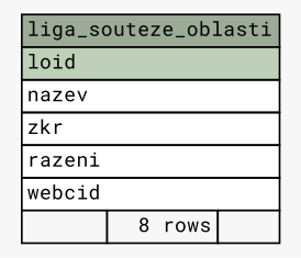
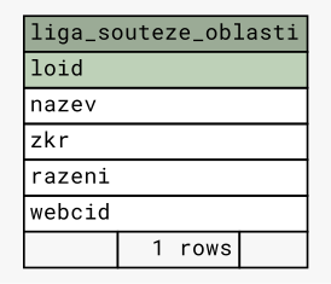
  digraph {
    bgcolor="#f7f7f7"
    fontname="Roboto Mono"
    fontsize=11
    nodesep=0.18
    rankdir=RL
    ranksep=0.46
-   n1 [fontname="Roboto Mono" fontsize=11 label=<     <TABLE BORDER="0" CELLBORDER="1" CELLSPACING="0" BGCOLOR="#ffffff">       <TR><TD COLSPAN="3" BGCOLOR="#9bab96" ALIGN="CENTER">liga_souteze_oblasti</TD></TR>       <TR><TD PORT="loid" COLSPAN="3" BGCOLOR="#bed1b8" ALIGN="LEFT">loid</TD></TR>       <TR><TD PORT="nazev" COLSPAN="3" ALIGN="LEFT">nazev</TD></TR>       <TR><TD PORT="zkr" COLSPAN="3" ALIGN="LEFT">zkr</TD></TR>       <TR><TD PORT="razeni" COLSPAN="3" ALIGN="LEFT">razeni</TD></TR>       <TR><TD PORT="webcid" COLSPAN="3" ALIGN="LEFT">webcid</TD></TR>       <TR><TD ALIGN="LEFT" BGCOLOR="#f7f7f7">  </TD><TD ALIGN="RIGHT" BGCOLOR="#f7f7f7">8 rows</TD><TD ALIGN="RIGHT" BGCOLOR="#f7f7f7">  </TD></TR>     </TABLE>> shape=plaintext]
+   n1 [fontname="Roboto Mono" fontsize=11 label=<     <TABLE BORDER="0" CELLBORDER="1" CELLSPACING="0" BGCOLOR="#ffffff">       <TR><TD COLSPAN="3" BGCOLOR="#9bab96" ALIGN="CENTER">liga_souteze_oblasti</TD></TR>       <TR><TD PORT="loid" COLSPAN="3" BGCOLOR="#bed1b8" ALIGN="LEFT">loid</TD></TR>       <TR><TD PORT="nazev" COLSPAN="3" ALIGN="LEFT">nazev</TD></TR>       <TR><TD PORT="zkr" COLSPAN="3" ALIGN="LEFT">zkr</TD></TR>       <TR><TD PORT="razeni" COLSPAN="3" ALIGN="LEFT">razeni</TD></TR>       <TR><TD PORT="webcid" COLSPAN="3" ALIGN="LEFT">webcid</TD></TR>       <TR><TD ALIGN="LEFT" BGCOLOR="#f7f7f7">  </TD><TD ALIGN="RIGHT" BGCOLOR="#f7f7f7">1 rows</TD><TD ALIGN="RIGHT" BGCOLOR="#f7f7f7">  </TD></TR>     </TABLE>> shape=plaintext]
  }
